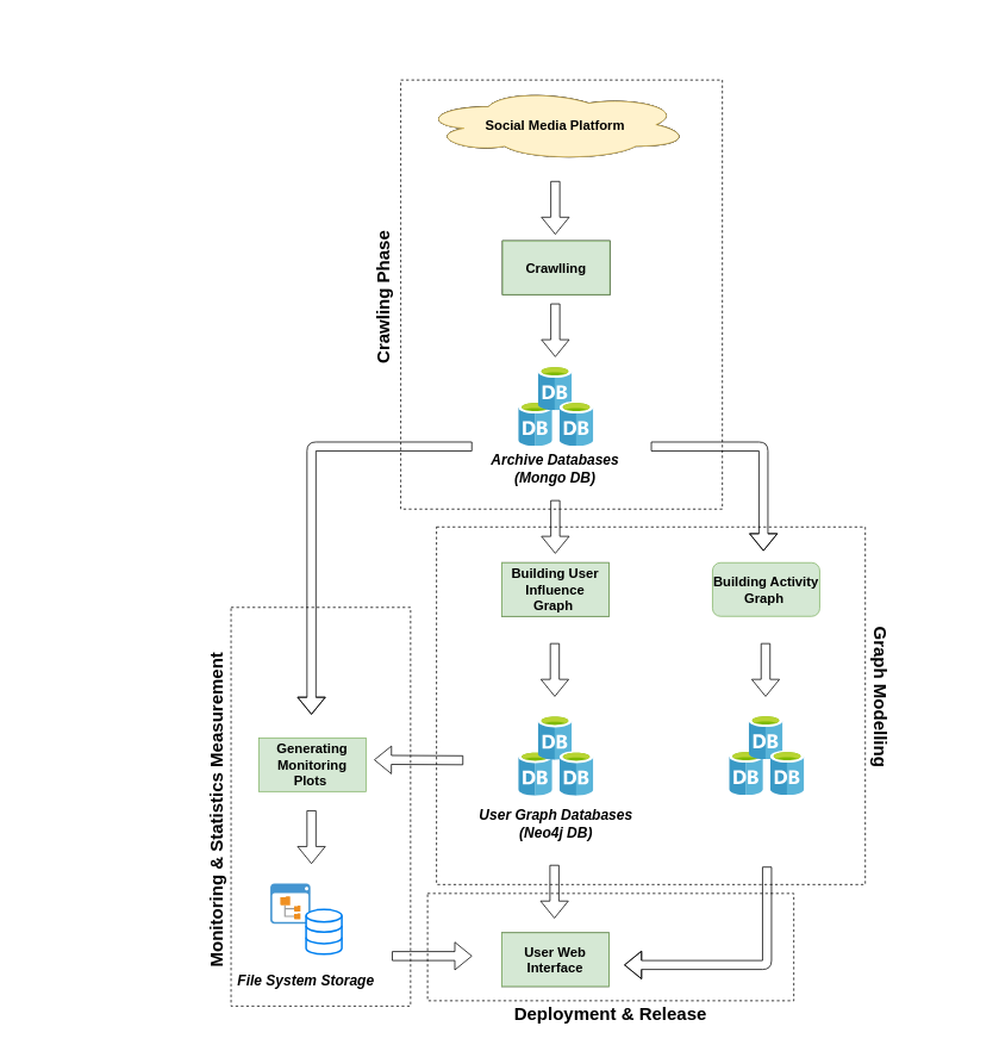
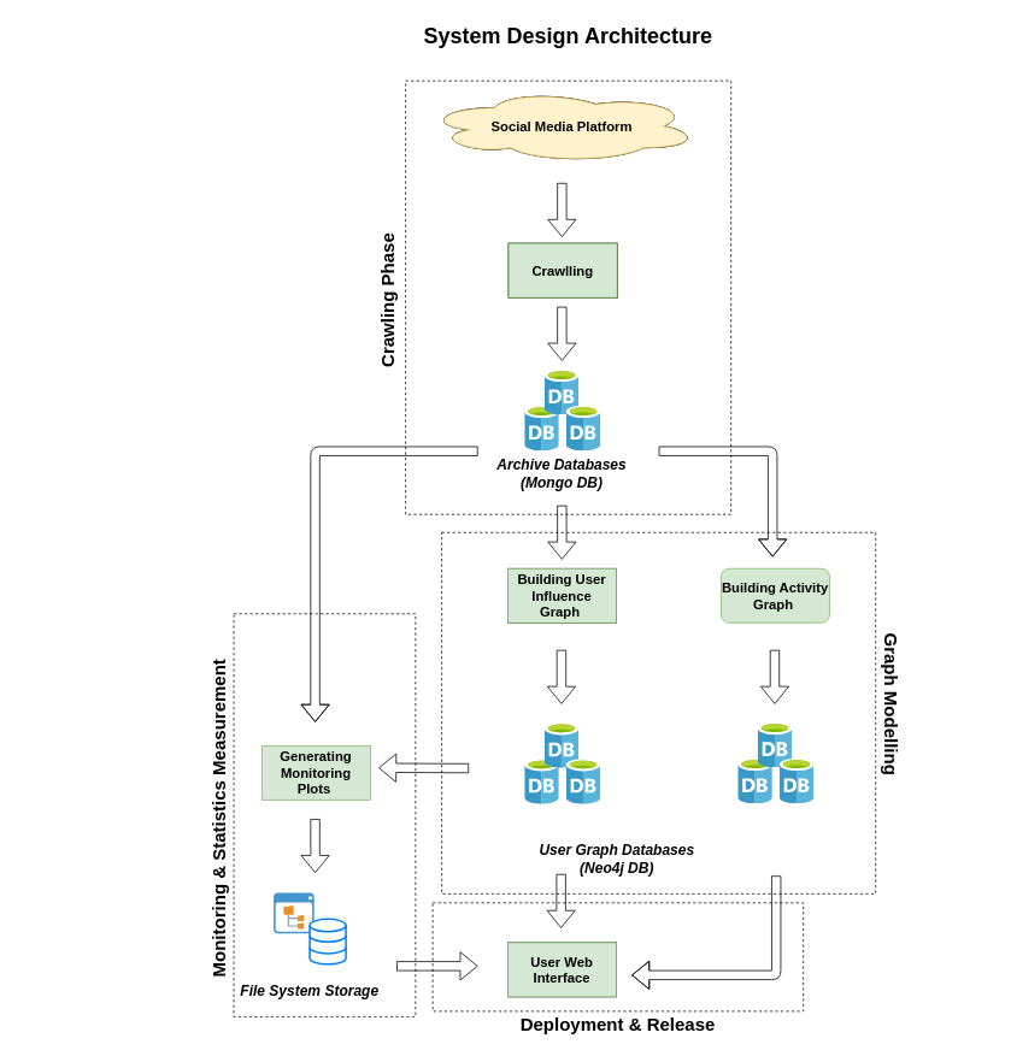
  <mxCell id="0" />
  <mxCell id="1" parent="0" />
  <mxCell id="2" value="" style="rounded=0;whiteSpace=wrap;html=1;fontSize=15;dashed=1;fillColor=none;" parent="1" vertex="1"><mxGeometry x="478" y="999" width="410" height="120" as="geometry" /></mxCell>
  <mxCell id="3" value="" style="rounded=0;whiteSpace=wrap;html=1;fontSize=15;dashed=1;fillColor=none;" parent="1" vertex="1"><mxGeometry x="258" y="679" width="201" height="446" as="geometry" /></mxCell>
  <mxCell id="4" value="" style="rounded=0;whiteSpace=wrap;html=1;fontSize=15;dashed=1;fillColor=none;" parent="1" vertex="1"><mxGeometry x="488" y="589" width="480" height="400" as="geometry" /></mxCell>
  <mxCell id="5" value="" style="rounded=0;whiteSpace=wrap;html=1;fontSize=15;dashed=1;container=0;shadow=0;fillColor=none;verticalAlign=bottom;" parent="1" vertex="1"><mxGeometry x="448" y="89" width="360" height="480" as="geometry" /></mxCell>
+ <mxCell id="6" value="&lt;font style=&quot;font-size: 24px&quot;&gt;&lt;b&gt;System Design Architecture&lt;/b&gt;&lt;/font&gt;" style="text;html=1;strokeColor=none;fillColor=none;align=center;verticalAlign=middle;whiteSpace=wrap;rounded=0;" parent="1" vertex="1"><mxGeometry x="368" y="20" width="520" height="40" as="geometry" /></mxCell>
  <mxCell id="7" value="&lt;font style=&quot;font-size: 12px&quot;&gt;Social Media Platform&lt;/font&gt;" style="ellipse;shape=cloud;whiteSpace=wrap;html=1;" parent="1" vertex="1"><mxGeometry x="471" y="99" width="300" height="80" as="geometry" /></mxCell>
  <mxCell id="8" value="Crawlling" style="rounded=0;whiteSpace=wrap;html=1;" parent="1" vertex="1"><mxGeometry x="562" y="269" width="120" height="60" as="geometry" /></mxCell>
  <mxCell id="9" value="Building User Influence Graph&amp;nbsp;" style="rounded=0;whiteSpace=wrap;html=1;fontStyle=1" parent="1" vertex="1"><mxGeometry x="561" y="629" width="120" height="60" as="geometry" /></mxCell>
  <mxCell id="10" value="" style="shape=flexArrow;endArrow=classic;html=1;" parent="1" edge="1"><mxGeometry width="50" height="50" relative="1" as="geometry"><mxPoint x="621" y="202" as="sourcePoint" /><mxPoint x="621" y="262" as="targetPoint" /></mxGeometry></mxCell>
  <mxCell id="11" value="" style="shape=flexArrow;endArrow=classic;html=1;" parent="1" edge="1"><mxGeometry width="50" height="50" relative="1" as="geometry"><mxPoint x="621" y="339" as="sourcePoint" /><mxPoint x="621" y="399" as="targetPoint" /></mxGeometry></mxCell>
  <mxCell id="12" value="" style="aspect=fixed;html=1;points=[];align=center;image;fontSize=12;image=img/lib/mscae/Database_General.svg;" parent="1" vertex="1"><mxGeometry x="580" y="449" width="38" height="50" as="geometry" /></mxCell>
  <mxCell id="13" value="" style="aspect=fixed;html=1;points=[];align=center;image;fontSize=12;image=img/lib/mscae/Database_General.svg;" parent="1" vertex="1"><mxGeometry x="602" y="409" width="38" height="50" as="geometry" /></mxCell>
  <mxCell id="14" value="" style="aspect=fixed;html=1;points=[];align=center;image;fontSize=12;image=img/lib/mscae/Database_General.svg;" parent="1" vertex="1"><mxGeometry x="626" y="449" width="38" height="50" as="geometry" /></mxCell>
  <mxCell id="15" value="" style="shape=flexArrow;endArrow=classic;html=1;" parent="1" edge="1"><mxGeometry width="50" height="50" relative="1" as="geometry"><mxPoint x="621" y="559" as="sourcePoint" /><mxPoint x="621" y="619" as="targetPoint" /></mxGeometry></mxCell>
  <mxCell id="16" value="&lt;font style=&quot;font-size: 16px&quot;&gt;&lt;i&gt;&lt;b&gt;Archive Databases&lt;br&gt;(Mongo DB)&lt;/b&gt;&lt;/i&gt;&lt;/font&gt;" style="text;html=1;strokeColor=none;fillColor=none;align=center;verticalAlign=middle;whiteSpace=wrap;rounded=0;" parent="1" vertex="1"><mxGeometry x="546" y="499" width="150" height="50" as="geometry" /></mxCell>
  <mxCell id="17" value="" style="shape=flexArrow;endArrow=classic;html=1;" parent="1" edge="1"><mxGeometry width="50" height="50" relative="1" as="geometry"><mxPoint x="620.41" y="719" as="sourcePoint" /><mxPoint x="620.41" y="779" as="targetPoint" /></mxGeometry></mxCell>
  <mxCell id="18" value="Building Activity Graph&amp;nbsp;" style="whiteSpace=wrap;html=1;fontStyle=1;fontSize=15;fillColor=#d5e8d4;strokeColor=#82b366;rounded=1;" parent="1" vertex="1"><mxGeometry x="797" y="629" width="120" height="60" as="geometry" /></mxCell>
  <mxCell id="19" value="" style="aspect=fixed;html=1;points=[];align=center;image;fontSize=12;image=img/lib/mscae/Database_General.svg;" parent="1" vertex="1"><mxGeometry x="580" y="840" width="38" height="50" as="geometry" /></mxCell>
  <mxCell id="20" value="" style="aspect=fixed;html=1;points=[];align=center;image;fontSize=12;image=img/lib/mscae/Database_General.svg;" parent="1" vertex="1"><mxGeometry x="602" y="800" width="38" height="50" as="geometry" /></mxCell>
  <mxCell id="21" value="" style="aspect=fixed;html=1;points=[];align=center;image;fontSize=12;image=img/lib/mscae/Database_General.svg;" parent="1" vertex="1"><mxGeometry x="626" y="840" width="38" height="50" as="geometry" /></mxCell>
- <mxCell id="22" value="&lt;font style=&quot;font-size: 16px&quot;&gt;&lt;i&gt;&lt;b&gt;User Graph Databases&lt;br&gt;(Neo4j DB)&lt;/b&gt;&lt;/i&gt;&lt;/font&gt;" style="text;html=1;strokeColor=none;fillColor=none;align=center;verticalAlign=middle;whiteSpace=wrap;rounded=0;" parent="1" vertex="1"><mxGeometry x="532" y="901" width="180" height="40" as="geometry" /></mxCell>
+ <mxCell id="22" value="&lt;font style=&quot;font-size: 16px&quot;&gt;&lt;i&gt;&lt;b&gt;User Graph Databases&lt;br&gt;(Neo4j DB)&lt;/b&gt;&lt;/i&gt;&lt;/font&gt;" style="text;html=1;strokeColor=none;fillColor=none;align=center;verticalAlign=middle;whiteSpace=wrap;rounded=0;" parent="1" vertex="1"><mxGeometry x="592" y="931" width="180" height="40" as="geometry" /></mxCell>
  <mxCell id="23" value="" style="aspect=fixed;html=1;points=[];align=center;image;fontSize=12;image=img/lib/mscae/Database_General.svg;" parent="1" vertex="1"><mxGeometry x="816" y="839.5" width="38" height="50" as="geometry" /></mxCell>
  <mxCell id="24" value="" style="aspect=fixed;html=1;points=[];align=center;image;fontSize=12;image=img/lib/mscae/Database_General.svg;" parent="1" vertex="1"><mxGeometry x="838" y="799.5" width="38" height="50" as="geometry" /></mxCell>
  <mxCell id="25" value="" style="aspect=fixed;html=1;points=[];align=center;image;fontSize=12;image=img/lib/mscae/Database_General.svg;" parent="1" vertex="1"><mxGeometry x="862" y="839.5" width="38" height="50" as="geometry" /></mxCell>
  <mxCell id="26" value="" style="shape=flexArrow;endArrow=classic;html=1;" parent="1" edge="1"><mxGeometry width="50" height="50" relative="1" as="geometry"><mxPoint x="856.41" y="719" as="sourcePoint" /><mxPoint x="856.41" y="779" as="targetPoint" /></mxGeometry></mxCell>
  <mxCell id="27" value="" style="shape=flexArrow;endArrow=classic;html=1;" parent="1" edge="1"><mxGeometry width="50" height="50" relative="1" as="geometry"><mxPoint x="728" y="499" as="sourcePoint" /><mxPoint x="854" y="616" as="targetPoint" /><Array as="points"><mxPoint x="854" y="499" /></Array></mxGeometry></mxCell>
  <mxCell id="28" value="" style="shape=flexArrow;endArrow=classic;html=1;" parent="1" edge="1"><mxGeometry width="50" height="50" relative="1" as="geometry"><mxPoint x="528" y="499" as="sourcePoint" /><mxPoint x="348" y="799" as="targetPoint" /><Array as="points"><mxPoint x="348" y="499" /></Array></mxGeometry></mxCell>
  <mxCell id="29" value="User Web Interface" style="rounded=0;whiteSpace=wrap;html=1;fontStyle=1" parent="1" vertex="1"><mxGeometry x="561" y="1043" width="120" height="60" as="geometry" /></mxCell>
  <mxCell id="30" value="" style="shape=flexArrow;endArrow=classic;html=1;" parent="1" edge="1"><mxGeometry width="50" height="50" relative="1" as="geometry"><mxPoint x="620" y="967" as="sourcePoint" /><mxPoint x="620" y="1027" as="targetPoint" /></mxGeometry></mxCell>
  <mxCell id="31" value="" style="shadow=0;dashed=0;html=1;strokeColor=none;fillColor=#4495D1;labelPosition=center;verticalLabelPosition=bottom;verticalAlign=top;align=center;outlineConnect=0;shape=mxgraph.veeam.2d.file_system_browser;" parent="1" vertex="1"><mxGeometry x="302" y="988" width="44.8" height="44.8" as="geometry" /></mxCell>
  <mxCell id="32" value="" style="html=1;verticalLabelPosition=bottom;align=center;labelBackgroundColor=#ffffff;verticalAlign=top;strokeWidth=2;strokeColor=#0080F0;shadow=0;dashed=0;shape=mxgraph.ios7.icons.data;" parent="1" vertex="1"><mxGeometry x="342" y="1017" width="40" height="50" as="geometry" /></mxCell>
  <mxCell id="33" value="&lt;span style=&quot;font-size: 16px&quot;&gt;&lt;b&gt;&lt;i&gt;File System Storage&lt;/i&gt;&lt;/b&gt;&lt;/span&gt;" style="text;html=1;strokeColor=none;fillColor=none;align=center;verticalAlign=middle;whiteSpace=wrap;rounded=0;" parent="1" vertex="1"><mxGeometry x="252" y="1077" width="180" height="40" as="geometry" /></mxCell>
  <mxCell id="34" value="" style="shape=flexArrow;endArrow=classic;html=1;" parent="1" edge="1"><mxGeometry width="50" height="50" relative="1" as="geometry"><mxPoint x="348" y="906" as="sourcePoint" /><mxPoint x="348" y="966" as="targetPoint" /></mxGeometry></mxCell>
  <mxCell id="35" value="" style="shape=flexArrow;endArrow=classic;html=1;" parent="1" edge="1"><mxGeometry width="50" height="50" relative="1" as="geometry"><mxPoint x="438" y="1069" as="sourcePoint" /><mxPoint x="528" y="1069" as="targetPoint" /></mxGeometry></mxCell>
  <mxCell id="36" value="" style="shape=flexArrow;endArrow=classic;html=1;" parent="1" edge="1"><mxGeometry width="50" height="50" relative="1" as="geometry"><mxPoint x="858" y="969" as="sourcePoint" /><mxPoint x="698" y="1079" as="targetPoint" /><Array as="points"><mxPoint x="858" y="1079" /></Array></mxGeometry></mxCell>
  <mxCell id="37" value="&lt;font style=&quot;font-size: 12px&quot;&gt;Social Media Platform&lt;/font&gt;" style="ellipse;shape=cloud;whiteSpace=wrap;html=1;fontStyle=1" parent="1" vertex="1"><mxGeometry x="471" y="99" width="300" height="80" as="geometry" /></mxCell>
  <mxCell id="38" value="Crawlling" style="rounded=0;whiteSpace=wrap;html=1;fontStyle=1" parent="1" vertex="1"><mxGeometry x="562" y="269" width="120" height="60" as="geometry" /></mxCell>
  <mxCell id="39" value="&lt;font style=&quot;font-size: 15px;&quot;&gt;Social Media Platform&lt;/font&gt;" style="ellipse;shape=cloud;whiteSpace=wrap;html=1;fontStyle=1;fontSize=15;fillColor=#fff2cc;strokeColor=#d6b656;" parent="1" vertex="1"><mxGeometry x="471" y="99" width="300" height="80" as="geometry" /></mxCell>
  <mxCell id="40" value="Crawlling" style="rounded=0;whiteSpace=wrap;html=1;fontStyle=1;fontSize=15;fillColor=#d5e8d4;strokeColor=#82b366;" parent="1" vertex="1"><mxGeometry x="562" y="269" width="120" height="60" as="geometry" /></mxCell>
  <mxCell id="41" value="Building User Influence Graph&amp;nbsp;" style="rounded=0;whiteSpace=wrap;html=1;fontStyle=1;fontSize=15;fillColor=#d5e8d4;strokeColor=#82b366;" parent="1" vertex="1"><mxGeometry x="561" y="629" width="120" height="60" as="geometry" /></mxCell>
  <mxCell id="42" value="User Web Interface" style="rounded=0;whiteSpace=wrap;html=1;fontStyle=1;fontSize=15;fillColor=#d5e8d4;strokeColor=#82b366;" parent="1" vertex="1"><mxGeometry x="561" y="1043" width="120" height="60" as="geometry" /></mxCell>
  <mxCell id="43" value="Generating Monitoring Plots&amp;nbsp;" style="rounded=0;whiteSpace=wrap;html=1;fontStyle=1;fontSize=15;fillColor=#d5e8d4;strokeColor=#82b366;" parent="1" vertex="1"><mxGeometry x="289" y="825" width="120" height="60" as="geometry" /></mxCell>
  <mxCell id="44" value="&lt;b&gt;&lt;font style=&quot;font-size: 20px&quot;&gt;Crawling Phase&lt;br&gt;&lt;/font&gt;&lt;/b&gt;" style="text;html=1;strokeColor=none;fillColor=none;align=center;verticalAlign=middle;whiteSpace=wrap;rounded=0;dashed=1;fontSize=15;direction=west;rotation=270;" parent="1" vertex="1"><mxGeometry x="190" y="312" width="475" height="40" as="geometry" /></mxCell>
  <mxCell id="45" value="&lt;b&gt;&lt;font style=&quot;font-size: 20px&quot;&gt;Graph Modelling&lt;br&gt;&lt;/font&gt;&lt;/b&gt;" style="text;html=1;strokeColor=none;fillColor=none;align=center;verticalAlign=middle;whiteSpace=wrap;rounded=0;dashed=1;fontSize=15;direction=west;rotation=90;" parent="1" vertex="1"><mxGeometry x="876.13" y="761.87" width="219" height="35.25" as="geometry" /></mxCell>
  <mxCell id="46" value="&lt;font&gt;&lt;span style=&quot;font-size: 20px&quot;&gt;&lt;b&gt;Monitoring &amp;amp; Statistics Measurement&amp;nbsp;&lt;/b&gt;&lt;/span&gt;&lt;br&gt;&lt;/font&gt;" style="text;html=1;strokeColor=none;fillColor=none;align=center;verticalAlign=middle;whiteSpace=wrap;rounded=0;dashed=1;fontSize=15;direction=west;rotation=270;" parent="1" vertex="1"><mxGeometry x="20.7" y="885.47" width="440.7" height="35.38" as="geometry" /></mxCell>
  <mxCell id="47" value="&lt;font&gt;&lt;span style=&quot;font-size: 20px&quot;&gt;&lt;b&gt;Deployment &amp;amp; Release&lt;/b&gt;&lt;/span&gt;&lt;br&gt;&lt;/font&gt;" style="text;html=1;strokeColor=none;fillColor=none;align=center;verticalAlign=middle;whiteSpace=wrap;rounded=0;dashed=1;fontSize=15;direction=west;rotation=0;" parent="1" vertex="1"><mxGeometry x="478" y="1119" width="410" height="28" as="geometry" /></mxCell>
  <mxCell id="48" value="" style="shape=flexArrow;endArrow=classic;html=1;" edge="1" parent="1"><mxGeometry width="50" height="50" relative="1" as="geometry"><mxPoint x="518" y="850" as="sourcePoint" /><mxPoint x="418" y="849.5" as="targetPoint" /></mxGeometry></mxCell>
